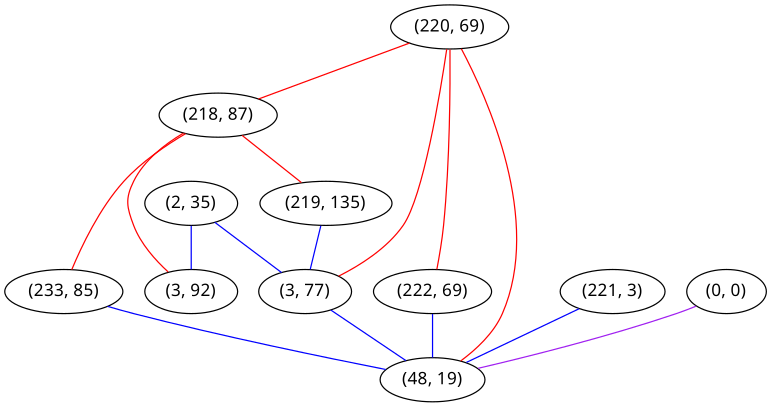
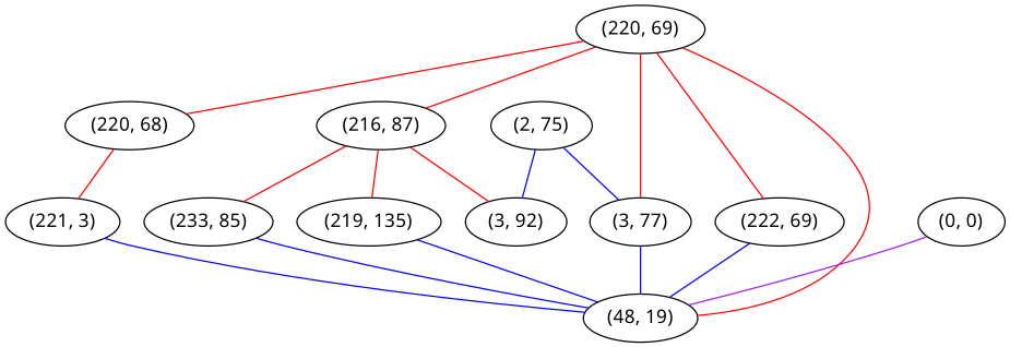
  graph {
    fontname="Noto Sans"
    node [fontname="Noto Sans"]
    edge [color=red fontname="Noto Sans" weight=1]
    "(220, 69)"
-   "(218, 87)"
+   "(220, 68)"
+   "(218, 87)" [label="(216, 87)"]
    n4 [label="(3, 77)"]
    "(222, 69)"
    "(48, 19)"
    "(221, 3)"
    "(233, 85)"
    "(219, 135)"
    "(3, 92)"
-   "(2, 75)" [label="(2, 35)"]
+   "(2, 75)"
    "(0, 0)"
+   "(220, 69)" -- "(220, 68)"
    "(220, 69)" -- "(218, 87)"
    "(220, 69)" -- n4
    "(220, 69)" -- "(222, 69)"
    "(220, 69)" -- "(48, 19)"
+   "(220, 68)" -- "(221, 3)"
    "(218, 87)" -- "(233, 85)"
    "(218, 87)" -- "(219, 135)"
    "(218, 87)" -- "(3, 92)"
    n4 -- "(48, 19)" [color=blue weight=3]
    "(222, 69)" -- "(48, 19)" [color=blue weight=3]
    "(221, 3)" -- "(48, 19)" [color=blue weight=3]
    "(233, 85)" -- "(48, 19)" [color=blue weight=3]
-   "(219, 135)" -- n4 [color=blue weight=3]
+   "(219, 135)" -- "(48, 19)" [color=blue weight=3]
    "(2, 75)" -- n4 [color=blue weight=3]
    "(2, 75)" -- "(3, 92)" [color=blue weight=3]
    "(0, 0)" -- "(48, 19)" [color=purple weight=4]
  }
